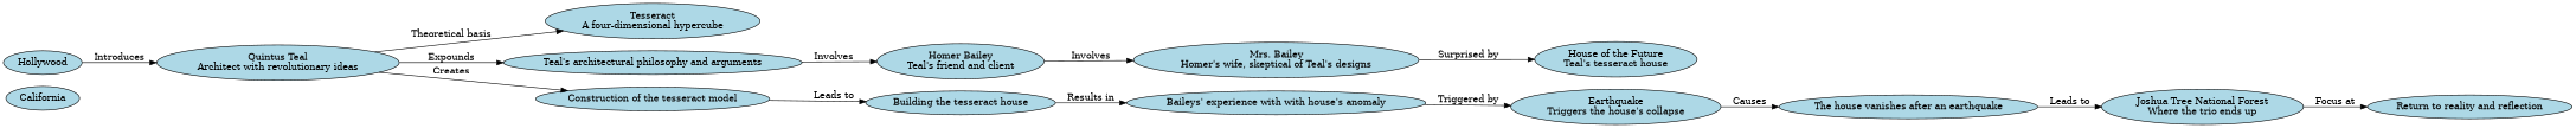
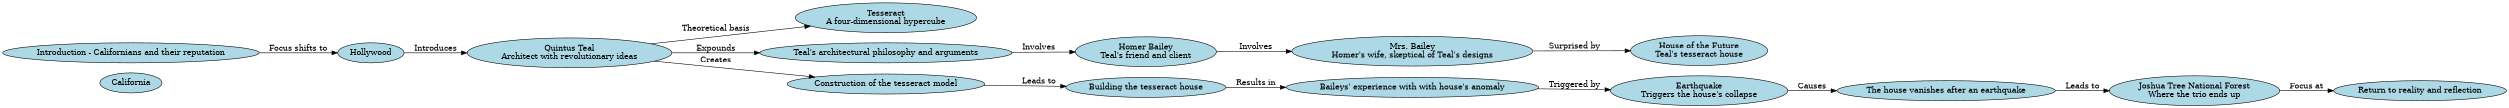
  digraph {
    rankdir=LR
    node [fillcolor=lightblue style=filled]
    California [text="California - A place considered crazy by the world"]
    Hollywood [text="Hollywood - The epicenter of California's craziness"]
    n3 [label="Quintus Teal\nArchitect with revolutionary ideas"]
    n4 [label="Tesseract\nA four-dimensional hypercube"]
    n5 [label="Teal's architectural philosophy and arguments"]
    n6 [label="Construction of the tesseract model"]
    n7 [label="Homer Bailey\nTeal's friend and client"]
    n8 [label="Building the tesseract house"]
    n9 [label="Mrs. Bailey\nHomer's wife, skeptical of Teal's designs"]
    n10 [label="House of the Future\nTeal's tesseract house"]
    n11 [label="Earthquake\nTriggers the house's collapse"]
    n12 [label="The house vanishes after an earthquake"]
    n13 [label="Joshua Tree National Forest\nWhere the trio ends up"]
    n14 [label="Return to reality and reflection"]
+   n15 [label="Introduction - Californians and their reputation"]
    n16 [label="Baileys' experience with with house's anomaly"]
    Hollywood -> n3 [label=Introduces]
    n3 -> n4 [label="Theoretical basis"]
    n3 -> n5 [label=Expounds]
    n3 -> n6 [label=Creates]
    n5 -> n7 [label=Involves]
    n6 -> n8 [label="Leads to"]
    n7 -> n9 [label=Involves]
    n8 -> n16 [label="Results in"]
    n9 -> n10 [label="Surprised by"]
    n11 -> n12 [label=Causes]
    n12 -> n13 [label="Leads to"]
    n13 -> n14 [label="Focus at"]
+   n15 -> Hollywood [label="Focus shifts to"]
    n16 -> n11 [label="Triggered by"]
  }
